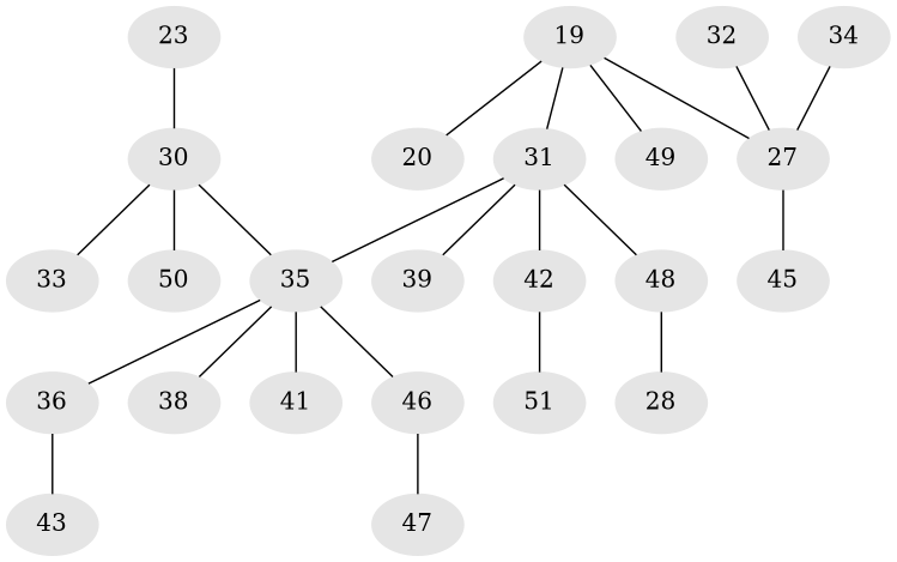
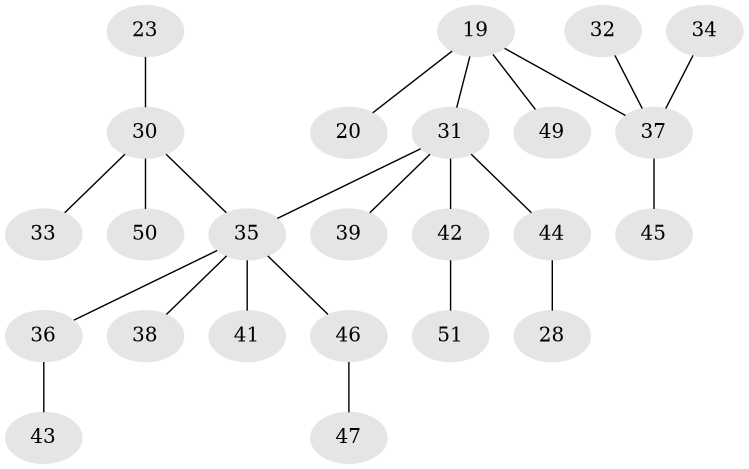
  graph {
    node [color=gray90 style=filled]
    19 [super="+9"]
    20
    31 [super="+4+26"]
-   37 [super="+18+22+28+24" label=27]
+   37 [super="+18+22+28+24"]
    49 [super="+11"]
    35 [super="+29"]
    39
    42 [super="+5+17"]
-   44 [label=48]
+   44
    45
    30 [super="+1"]
    33
    50
    23
    36
    38
    41
    46
    51
    n20 [label=28]
    32
    34
    43
    47
    19 -- 20
    19 -- 31
    19 -- 37
    19 -- 49
    31 -- 35
    31 -- 39
    31 -- 42
    31 -- 44
    37 -- 45
    35 -- 36
    35 -- 38
    35 -- 41
    35 -- 46
    42 -- 51
    44 -- n20
    30 -- 35
    30 -- 33
    30 -- 50
    23 -- 30
    36 -- 43
    46 -- 47
    32 -- 37
    34 -- 37
  }
